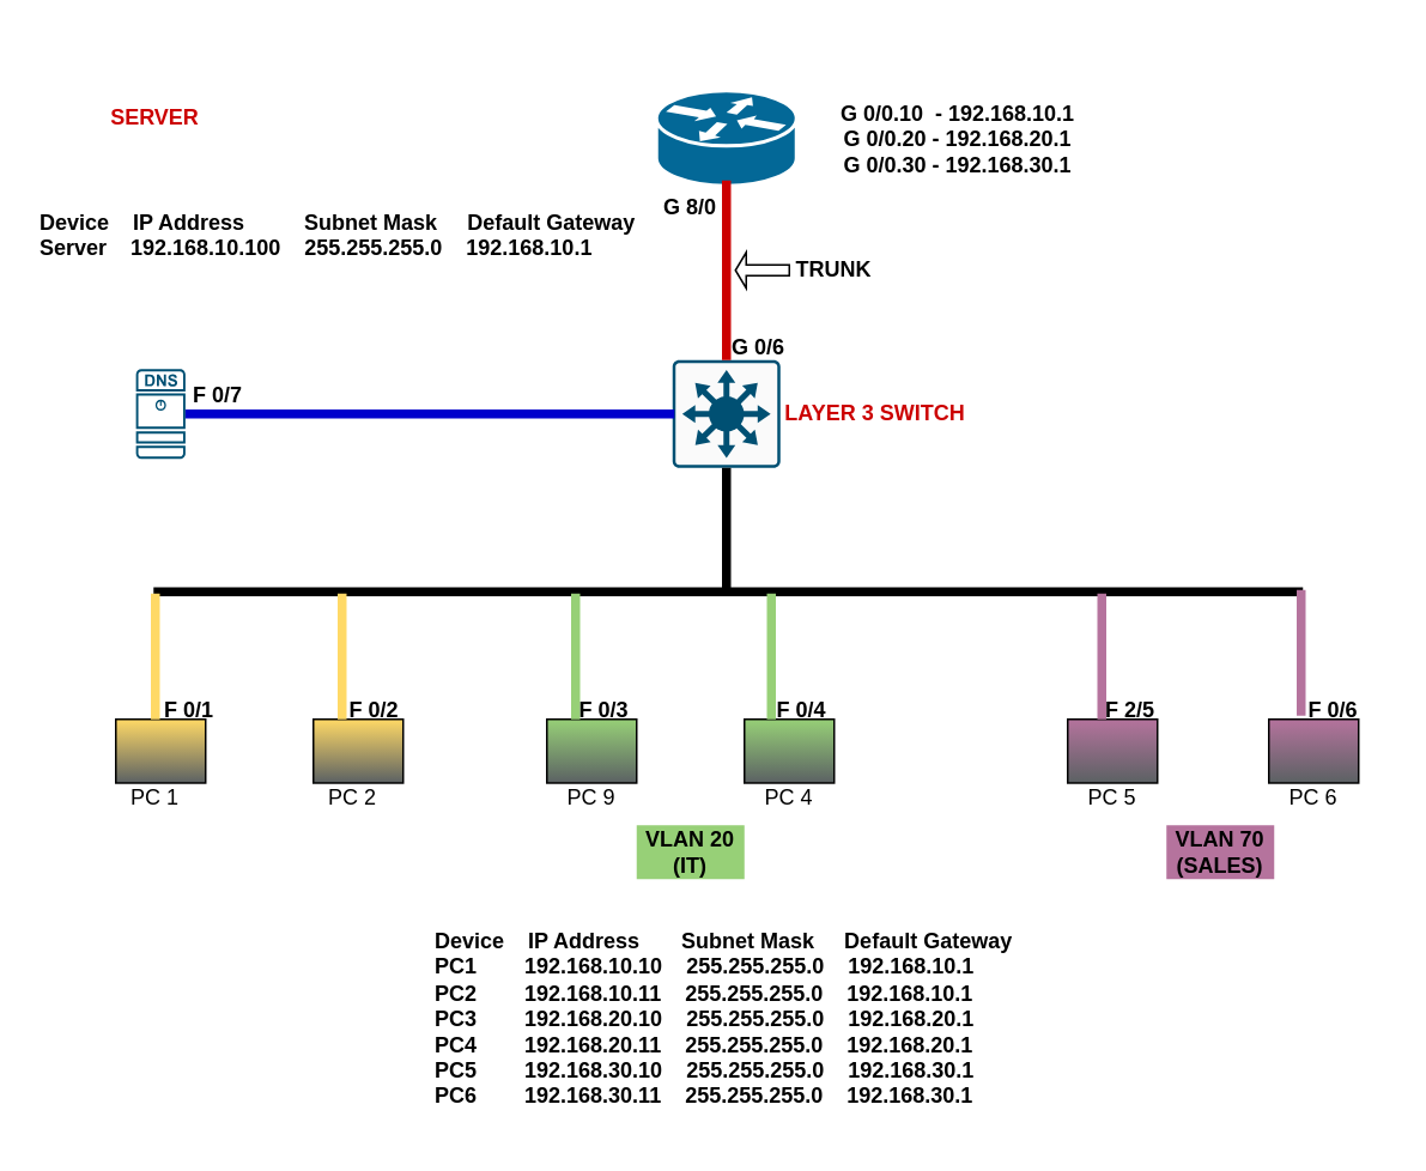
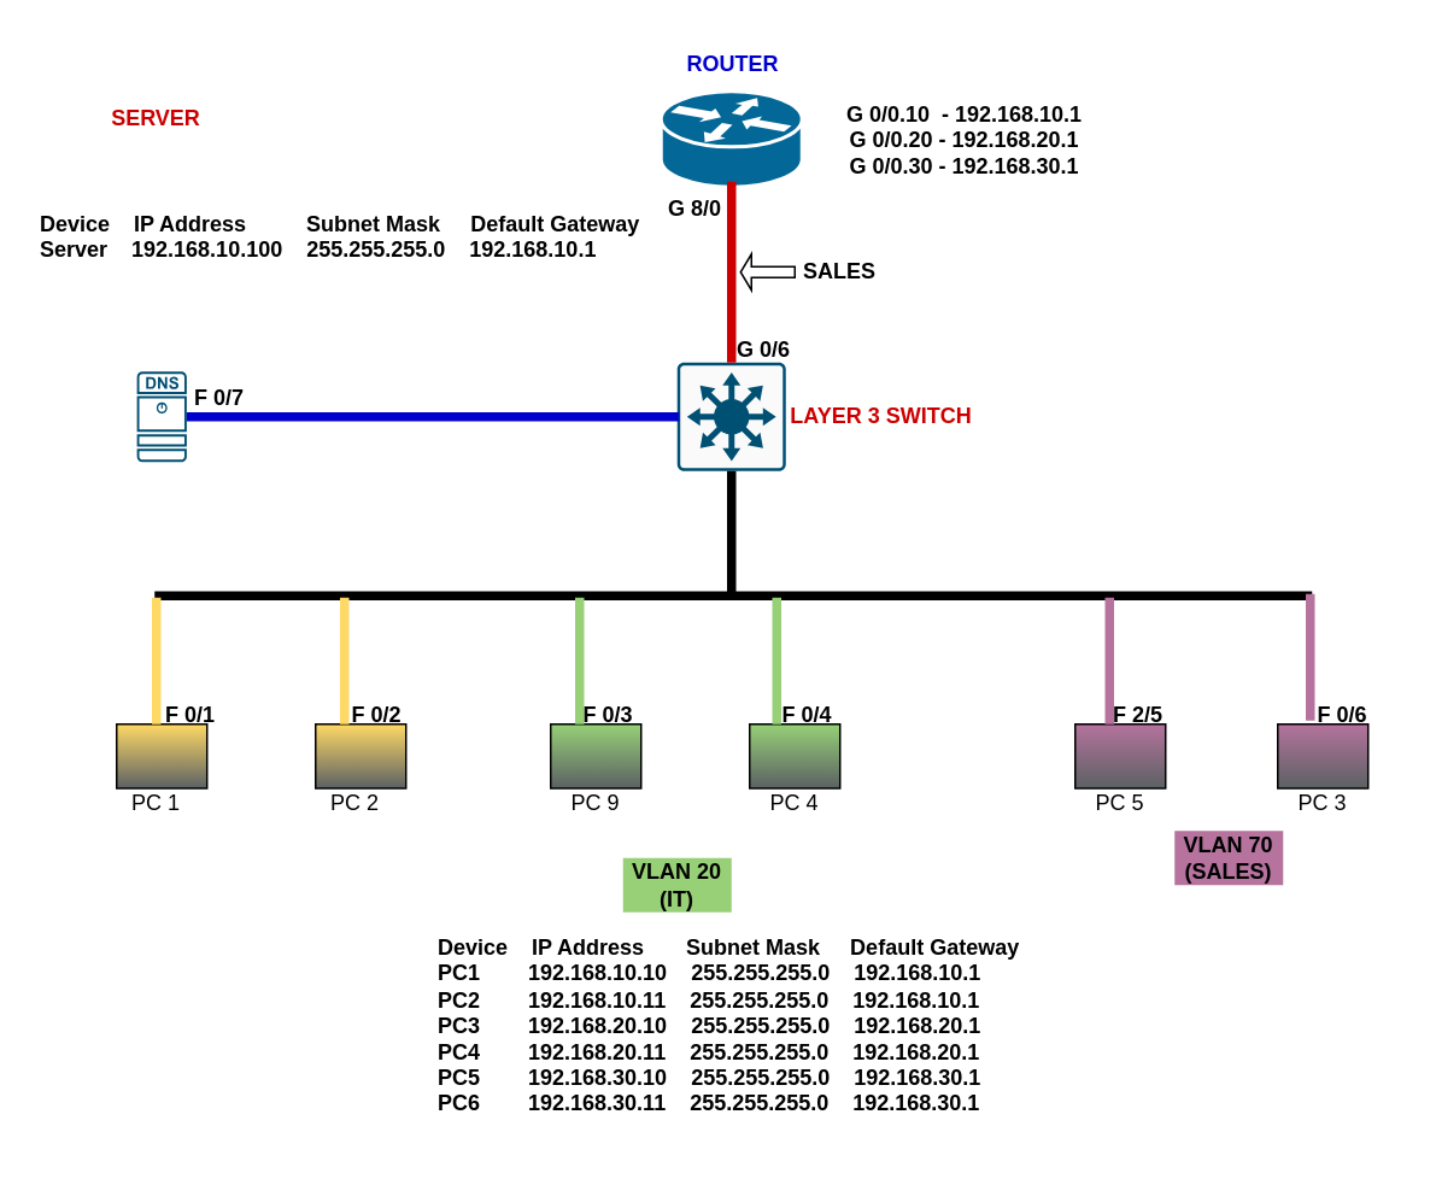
  <mxCell id="0" />
  <mxCell id="1" parent="0" />
  <mxCell id="2" value="" style="shape=mxgraph.cisco.routers.router;html=1;pointerEvents=1;dashed=0;fillColor=#036897;strokeColor=#ffffff;strokeWidth=2;verticalLabelPosition=bottom;verticalAlign=top;align=center;outlineConnect=0;" parent="1" vertex="1"><mxGeometry x="365" y="50" width="78" height="53" as="geometry" /></mxCell>
  <mxCell id="3" value="" style="sketch=0;points=[[0.015,0.015,0],[0.985,0.015,0],[0.985,0.985,0],[0.015,0.985,0],[0.25,0,0],[0.5,0,0],[0.75,0,0],[1,0.25,0],[1,0.5,0],[1,0.75,0],[0.75,1,0],[0.5,1,0],[0.25,1,0],[0,0.75,0],[0,0.5,0],[0,0.25,0]];verticalLabelPosition=bottom;html=1;verticalAlign=top;aspect=fixed;align=center;pointerEvents=1;shape=mxgraph.cisco19.rect;prIcon=l3_switch;fillColor=#FAFAFA;strokeColor=#005073;" parent="1" vertex="1"><mxGeometry x="374" y="200" width="60" height="60" as="geometry" /></mxCell>
  <mxCell id="4" value="" style="shape=mxgraph.networks2.icon;aspect=fixed;fillColor=#FFD966;strokeColor=#000000;gradientColor=#5B6163;network2IconShadow=1;network2bgFillColor=none;labelPosition=center;verticalLabelPosition=bottom;align=center;verticalAlign=top;network2Icon=mxgraph.networks2.pc;network2IconYOffset=-0.059;network2IconW=1.0;network2IconH=0.71;" parent="1" vertex="1"><mxGeometry x="64" y="400" width="49.995" height="35.48" as="geometry" /></mxCell>
  <mxCell id="5" value="" style="shape=mxgraph.networks2.icon;aspect=fixed;fillColor=#B5739D;strokeColor=#000000;gradientColor=#5B6163;network2IconShadow=1;network2bgFillColor=none;labelPosition=center;verticalLabelPosition=bottom;align=center;verticalAlign=top;network2Icon=mxgraph.networks2.pc;network2IconYOffset=-0.059;network2IconW=1.0;network2IconH=0.71;" parent="1" vertex="1"><mxGeometry x="706" y="400" width="49.995" height="35.48" as="geometry" /></mxCell>
  <mxCell id="6" value="" style="shape=mxgraph.networks2.icon;aspect=fixed;fillColor=#B5739D;strokeColor=#000000;gradientColor=#5B6163;network2IconShadow=1;network2bgFillColor=none;labelPosition=center;verticalLabelPosition=bottom;align=center;verticalAlign=top;network2Icon=mxgraph.networks2.pc;network2IconYOffset=-0.059;network2IconW=1.0;network2IconH=0.71;" parent="1" vertex="1"><mxGeometry x="594" y="400" width="49.995" height="35.48" as="geometry" /></mxCell>
  <mxCell id="7" value="" style="shape=mxgraph.networks2.icon;aspect=fixed;fillColor=#97D077;strokeColor=#000000;gradientColor=#5B6163;network2IconShadow=1;network2bgFillColor=none;labelPosition=center;verticalLabelPosition=bottom;align=center;verticalAlign=top;network2Icon=mxgraph.networks2.pc;network2IconYOffset=-0.059;network2IconW=1.0;network2IconH=0.71;" parent="1" vertex="1"><mxGeometry x="414" y="400" width="49.995" height="35.48" as="geometry" /></mxCell>
  <mxCell id="8" value="" style="shape=mxgraph.networks2.icon;aspect=fixed;fillColor=#97D077;strokeColor=#000000;gradientColor=#5B6163;network2IconShadow=1;network2bgFillColor=none;labelPosition=center;verticalLabelPosition=bottom;align=center;verticalAlign=top;network2Icon=mxgraph.networks2.pc;network2IconYOffset=-0.059;network2IconW=1.0;network2IconH=0.71;" parent="1" vertex="1"><mxGeometry x="304.01" y="400" width="49.995" height="35.48" as="geometry" /></mxCell>
  <mxCell id="9" value="" style="shape=mxgraph.networks2.icon;aspect=fixed;fillColor=#FFD966;strokeColor=#000000;gradientColor=#5B6163;network2IconShadow=1;network2bgFillColor=none;labelPosition=center;verticalLabelPosition=bottom;align=center;verticalAlign=top;network2Icon=mxgraph.networks2.pc;network2IconYOffset=-0.059;network2IconW=1.0;network2IconH=0.71;" parent="1" vertex="1"><mxGeometry x="174" y="400" width="49.995" height="35.48" as="geometry" /></mxCell>
  <mxCell id="10" value="" style="sketch=0;points=[[0.015,0.015,0],[0.985,0.015,0],[0.985,0.985,0],[0.015,0.985,0],[0.25,0,0],[0.5,0,0],[0.75,0,0],[1,0.25,0],[1,0.5,0],[1,0.75,0],[0.75,1,0],[0.5,1,0],[0.25,1,0],[0,0.75,0],[0,0.5,0],[0,0.25,0]];verticalLabelPosition=bottom;html=1;verticalAlign=top;aspect=fixed;align=center;pointerEvents=1;shape=mxgraph.cisco19.dns_server;fillColor=#005073;strokeColor=none;" parent="1" vertex="1"><mxGeometry x="75.25" y="205" width="27.5" height="50" as="geometry" /></mxCell>
  <mxCell id="11" value="" style="line;strokeWidth=5;direction=south;html=1;strokeColor=#CC0000;" parent="1" vertex="1"><mxGeometry x="399" y="100" width="10" height="100" as="geometry" /></mxCell>
  <mxCell id="12" value="" style="line;strokeWidth=5;html=1;strokeColor=#0000CC;" parent="1" vertex="1"><mxGeometry x="102.75" y="225" width="272.25" height="10" as="geometry" /></mxCell>
  <mxCell id="13" value="" style="line;strokeWidth=5;direction=south;html=1;" parent="1" vertex="1"><mxGeometry x="399" y="260" width="10" height="70" as="geometry" /></mxCell>
  <mxCell id="14" value="" style="line;strokeWidth=5;rotatable=0;dashed=0;labelPosition=right;align=left;verticalAlign=middle;spacingTop=0;spacingLeft=6;points=[];portConstraint=eastwest;" parent="1" vertex="1"><mxGeometry x="85" y="322" width="640" height="14" as="geometry" /></mxCell>
  <mxCell id="15" value="" style="line;strokeWidth=5;direction=south;html=1;fillColor=#FFD966;strokeColor=#FFD966;" parent="1" vertex="1"><mxGeometry x="81" y="330" width="10" height="70" as="geometry" /></mxCell>
  <mxCell id="16" value="" style="line;strokeWidth=5;direction=south;html=1;fillColor=#FFD966;strokeColor=#FFD966;" parent="1" vertex="1"><mxGeometry x="185" y="330" width="10" height="70" as="geometry" /></mxCell>
  <mxCell id="17" value="" style="line;strokeWidth=5;direction=south;html=1;fillColor=#FFD966;strokeColor=#97D077;" parent="1" vertex="1"><mxGeometry x="424" y="330" width="10" height="70" as="geometry" /></mxCell>
  <mxCell id="18" value="" style="line;strokeWidth=5;direction=south;html=1;fillColor=#FFD966;strokeColor=#97D077;" parent="1" vertex="1"><mxGeometry x="315" y="330" width="10" height="70" as="geometry" /></mxCell>
  <mxCell id="19" value="" style="line;strokeWidth=5;direction=south;html=1;fillColor=#FFD966;strokeColor=#B5739D;" parent="1" vertex="1"><mxGeometry x="719" y="328" width="10" height="70" as="geometry" /></mxCell>
  <mxCell id="20" value="" style="line;strokeWidth=5;direction=south;html=1;fillColor=#FFD966;strokeColor=#B5739D;" parent="1" vertex="1"><mxGeometry x="608" y="330" width="10" height="70" as="geometry" /></mxCell>
  <mxCell id="21" value="PC 1" style="text;strokeColor=none;align=center;fillColor=none;html=1;verticalAlign=middle;whiteSpace=wrap;rounded=0;" parent="1" vertex="1"><mxGeometry x="56" y="429" width="60" height="30" as="geometry" /></mxCell>
- <mxCell id="22" value="PC 6" style="text;strokeColor=none;align=center;fillColor=none;html=1;verticalAlign=middle;whiteSpace=wrap;rounded=0;" parent="1" vertex="1"><mxGeometry x="701" y="429" width="60" height="30" as="geometry" /></mxCell>
+ <mxCell id="22" value="PC 3" style="text;strokeColor=none;align=center;fillColor=none;html=1;verticalAlign=middle;whiteSpace=wrap;rounded=0;" parent="1" vertex="1"><mxGeometry x="701" y="429" width="60" height="30" as="geometry" /></mxCell>
  <mxCell id="23" value="PC 5" style="text;strokeColor=none;align=center;fillColor=none;html=1;verticalAlign=middle;whiteSpace=wrap;rounded=0;" parent="1" vertex="1"><mxGeometry x="589" y="429" width="60" height="30" as="geometry" /></mxCell>
  <mxCell id="24" value="PC 4" style="text;strokeColor=none;align=center;fillColor=none;html=1;verticalAlign=middle;whiteSpace=wrap;rounded=0;" parent="1" vertex="1"><mxGeometry x="409" y="429" width="60" height="30" as="geometry" /></mxCell>
  <mxCell id="25" value="PC 9" style="text;strokeColor=none;align=center;fillColor=none;html=1;verticalAlign=middle;whiteSpace=wrap;rounded=0;" parent="1" vertex="1"><mxGeometry x="299.01" y="429" width="60" height="30" as="geometry" /></mxCell>
  <mxCell id="26" value="PC 2" style="text;strokeColor=none;align=center;fillColor=none;html=1;verticalAlign=middle;whiteSpace=wrap;rounded=0;" parent="1" vertex="1"><mxGeometry x="166" y="429" width="60" height="30" as="geometry" /></mxCell>
  <mxCell id="27" value="LAYER 3 SWITCH" style="text;strokeColor=none;align=center;fillColor=none;html=1;verticalAlign=middle;whiteSpace=wrap;rounded=0;fontStyle=1;fontColor=#CC0000;" parent="1" vertex="1"><mxGeometry x="427" y="215" width="120" height="30" as="geometry" /></mxCell>
+ <mxCell id="28" value="&lt;font style=&quot;color: rgb(0, 0, 204);&quot;&gt;ROUTER&lt;/font&gt;" style="text;strokeColor=none;align=center;fillColor=none;html=1;verticalAlign=middle;whiteSpace=wrap;rounded=0;fontStyle=1;fontColor=#CC0000;" parent="1" vertex="1"><mxGeometry x="345" y="20" width="120" height="30" as="geometry" /></mxCell>
  <mxCell id="29" value="SERVER" style="text;strokeColor=none;align=center;fillColor=none;html=1;verticalAlign=middle;whiteSpace=wrap;rounded=0;fontStyle=1;fontColor=#CC0000;" parent="1" vertex="1"><mxGeometry x="26" y="50" width="120" height="30" as="geometry" /></mxCell>
  <mxCell id="30" value="G 8/0" style="text;strokeColor=none;align=center;fillColor=none;html=1;verticalAlign=middle;whiteSpace=wrap;rounded=0;fontStyle=1" parent="1" vertex="1"><mxGeometry x="354" y="100" width="60" height="30" as="geometry" /></mxCell>
  <mxCell id="31" value="G 0/6" style="text;strokeColor=none;align=center;fillColor=none;html=1;verticalAlign=middle;whiteSpace=wrap;rounded=0;fontStyle=1" parent="1" vertex="1"><mxGeometry x="392" y="178" width="60" height="30" as="geometry" /></mxCell>
  <mxCell id="32" value="F 0/7" style="text;strokeColor=none;align=center;fillColor=none;html=1;verticalAlign=middle;whiteSpace=wrap;rounded=0;fontStyle=1" parent="1" vertex="1"><mxGeometry x="91" y="205" width="60" height="30" as="geometry" /></mxCell>
  <mxCell id="33" value="F 0/1" style="text;strokeColor=none;align=center;fillColor=none;html=1;verticalAlign=middle;whiteSpace=wrap;rounded=0;fontStyle=1" parent="1" vertex="1"><mxGeometry x="75" y="380" width="60.25" height="30" as="geometry" /></mxCell>
  <mxCell id="34" value="F 0/2" style="text;strokeColor=none;align=center;fillColor=none;html=1;verticalAlign=middle;whiteSpace=wrap;rounded=0;fontStyle=1" parent="1" vertex="1"><mxGeometry x="178" y="380" width="60" height="30" as="geometry" /></mxCell>
  <mxCell id="35" value="F 0/3" style="text;strokeColor=none;align=center;fillColor=none;html=1;verticalAlign=middle;whiteSpace=wrap;rounded=0;fontStyle=1" parent="1" vertex="1"><mxGeometry x="306" y="380" width="60" height="30" as="geometry" /></mxCell>
  <mxCell id="36" value="F 0/4" style="text;strokeColor=none;align=center;fillColor=none;html=1;verticalAlign=middle;whiteSpace=wrap;rounded=0;fontStyle=1" parent="1" vertex="1"><mxGeometry x="416" y="380" width="60" height="30" as="geometry" /></mxCell>
  <mxCell id="37" value="F 2/5" style="text;strokeColor=none;align=center;fillColor=none;html=1;verticalAlign=middle;whiteSpace=wrap;rounded=0;fontStyle=1" parent="1" vertex="1"><mxGeometry x="599" y="380" width="60" height="30" as="geometry" /></mxCell>
  <mxCell id="38" value="F 0/6" style="text;strokeColor=none;align=center;fillColor=none;html=1;verticalAlign=middle;whiteSpace=wrap;rounded=0;fontStyle=1" parent="1" vertex="1"><mxGeometry x="712" y="380" width="60" height="30" as="geometry" /></mxCell>
  <mxCell id="39" value="" style="shape=singleArrow;direction=west;whiteSpace=wrap;html=1;" parent="1" vertex="1"><mxGeometry x="409" y="140" width="30" height="20" as="geometry" /></mxCell>
- <mxCell id="40" value="TRUNK" style="text;strokeColor=none;align=center;fillColor=none;html=1;verticalAlign=middle;whiteSpace=wrap;rounded=0;fontStyle=1" parent="1" vertex="1"><mxGeometry x="434" y="135" width="60" height="30" as="geometry" /></mxCell>
+ <mxCell id="40" value="SALES" style="text;strokeColor=none;align=center;fillColor=none;html=1;verticalAlign=middle;whiteSpace=wrap;rounded=0;fontStyle=1" parent="1" vertex="1"><mxGeometry x="434" y="135" width="60" height="30" as="geometry" /></mxCell>
  <mxCell id="41" value="G 0/0.10&amp;nbsp; - 192.168.10.1&lt;div&gt;G 0/0.20 - 192.168.20.1&lt;/div&gt;&lt;div&gt;G 0/0.30 - 192.168.30.1&lt;/div&gt;" style="text;strokeColor=none;align=center;fillColor=none;html=1;verticalAlign=middle;whiteSpace=wrap;rounded=0;fontStyle=1" parent="1" vertex="1"><mxGeometry x="458" y="61.5" width="150" height="30" as="geometry" /></mxCell>
- <mxCell id="42" value="VLAN 20 (IT)" style="text;strokeColor=none;align=center;fillColor=#97D077;html=1;verticalAlign=middle;whiteSpace=wrap;rounded=0;fontStyle=1" parent="1" vertex="1"><mxGeometry x="354" y="459" width="60" height="30" as="geometry" /></mxCell>
+ <mxCell id="42" value="VLAN 20 (IT)" style="text;strokeColor=none;align=center;fillColor=#97D077;html=1;verticalAlign=middle;whiteSpace=wrap;rounded=0;fontStyle=1" parent="1" vertex="1"><mxGeometry x="344" y="474" width="60" height="30" as="geometry" /></mxCell>
  <mxCell id="43" value="VLAN 70 (SALES)" style="text;strokeColor=none;align=center;fillColor=#B5739D;html=1;verticalAlign=middle;whiteSpace=wrap;rounded=0;fontStyle=1" parent="1" vertex="1"><mxGeometry x="649" y="459" width="60" height="30" as="geometry" /></mxCell>
  <mxCell id="44" value="Device    IP Address       Subnet Mask     Default Gateway&#10;PC1        192.168.10.10    255.255.255.0    192.168.10.1&#10;PC2        192.168.10.11    255.255.255.0    192.168.10.1&#10;PC3        192.168.20.10    255.255.255.0    192.168.20.1&#10;PC4        192.168.20.11    255.255.255.0    192.168.20.1&#10;PC5        192.168.30.10    255.255.255.0    192.168.30.1&#10;PC6        192.168.30.11    255.255.255.0    192.168.30.1" style="text;whiteSpace=wrap;fontStyle=1" vertex="1" parent="1"><mxGeometry x="240" y="510" width="330" height="120" as="geometry" /></mxCell>
  <mxCell id="45" value="Device    IP Address          Subnet Mask     Default Gateway&#10;Server    192.168.10.100    255.255.255.0    192.168.10.1" style="text;whiteSpace=wrap;fontStyle=1" vertex="1" parent="1"><mxGeometry x="20" y="110" width="340" height="50" as="geometry" /></mxCell>
